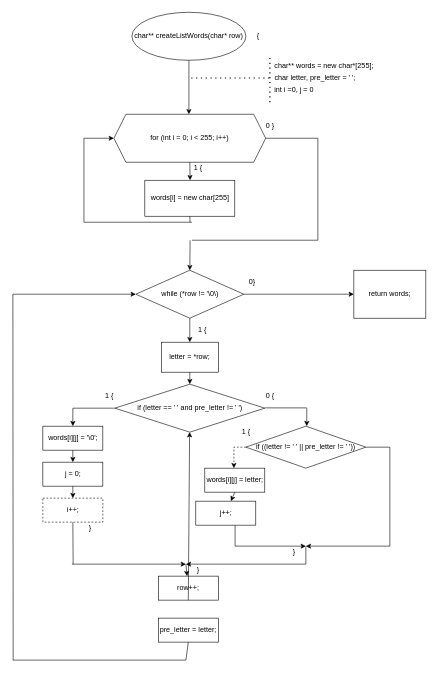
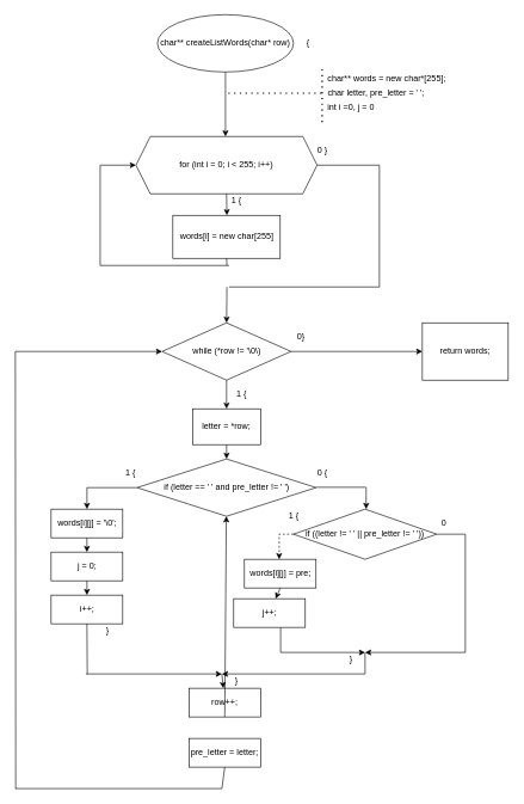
  <mxCell id="0" />
  <mxCell id="1" parent="0" />
  <mxCell id="2" value="char** createListWords(char* row)" style="ellipse;whiteSpace=wrap;html=1;" parent="1" vertex="1"><mxGeometry x="219" y="20" width="190" height="80" as="geometry" /></mxCell>
  <mxCell id="3" value="" style="endArrow=classic;html=1;exitX=0.5;exitY=1;exitDx=0;exitDy=0;" parent="1" source="2" edge="1"><mxGeometry width="50" height="50" relative="1" as="geometry"><mxPoint x="359" y="280" as="sourcePoint" /><mxPoint x="314" y="190" as="targetPoint" /></mxGeometry></mxCell>
  <mxCell id="4" value="" style="endArrow=none;dashed=1;html=1;dashPattern=1 3;strokeWidth=2;" parent="1" edge="1"><mxGeometry width="50" height="50" relative="1" as="geometry"><mxPoint x="318" y="129.5" as="sourcePoint" /><mxPoint x="448" y="129.5" as="targetPoint" /></mxGeometry></mxCell>
  <mxCell id="5" value="" style="endArrow=none;dashed=1;html=1;dashPattern=1 3;strokeWidth=2;" parent="1" edge="1"><mxGeometry width="50" height="50" relative="1" as="geometry"><mxPoint x="449" y="170" as="sourcePoint" /><mxPoint x="449" y="90" as="targetPoint" /></mxGeometry></mxCell>
  <mxCell id="6" value="char** words = new char*[255];" style="text;html=1;align=center;verticalAlign=middle;resizable=0;points=[];autosize=1;" parent="1" vertex="1"><mxGeometry x="449" y="100" width="180" height="20" as="geometry" /></mxCell>
  <mxCell id="7" value="char letter, pre_letter = ' ';" style="text;html=1;align=center;verticalAlign=middle;resizable=0;points=[];autosize=1;" parent="1" vertex="1"><mxGeometry x="449" y="120" width="150" height="20" as="geometry" /></mxCell>
  <mxCell id="8" value="int i =0, j = 0" style="text;html=1;align=center;verticalAlign=middle;resizable=0;points=[];autosize=1;" parent="1" vertex="1"><mxGeometry x="449" y="140" width="80" height="20" as="geometry" /></mxCell>
  <mxCell id="9" value="while (*row != '\0\)" style="rhombus;whiteSpace=wrap;html=1;" parent="1" vertex="1"><mxGeometry x="225.5" y="450" width="180" height="80" as="geometry" /></mxCell>
  <mxCell id="10" value="{" style="text;html=1;align=center;verticalAlign=middle;resizable=0;points=[];autosize=1;" parent="1" vertex="1"><mxGeometry x="419" y="50" width="20" height="20" as="geometry" /></mxCell>
  <mxCell id="11" value="" style="endArrow=classic;html=1;exitX=0.5;exitY=1;exitDx=0;exitDy=0;" parent="1" source="9" edge="1"><mxGeometry width="50" height="50" relative="1" as="geometry"><mxPoint x="360.5" y="540" as="sourcePoint" /><mxPoint x="315.5" y="570" as="targetPoint" /></mxGeometry></mxCell>
  <mxCell id="12" value="1 {" style="text;html=1;align=center;verticalAlign=middle;resizable=0;points=[];autosize=1;" parent="1" vertex="1"><mxGeometry x="320.5" y="540" width="30" height="20" as="geometry" /></mxCell>
  <mxCell id="13" value="letter = *row;" style="rounded=0;whiteSpace=wrap;html=1;" parent="1" vertex="1"><mxGeometry x="268" y="570" width="95" height="50" as="geometry" /></mxCell>
  <mxCell id="14" value="" style="endArrow=classic;html=1;exitX=0.5;exitY=1;exitDx=0;exitDy=0;" parent="1" source="13" edge="1"><mxGeometry width="50" height="50" relative="1" as="geometry"><mxPoint x="360.5" y="640" as="sourcePoint" /><mxPoint x="315.5" y="640" as="targetPoint" /></mxGeometry></mxCell>
  <mxCell id="15" value="if (letter == ' ' and pre_letter != ' ')" style="rhombus;whiteSpace=wrap;html=1;" parent="1" vertex="1"><mxGeometry x="190.5" y="640" width="250" height="80" as="geometry" /></mxCell>
  <mxCell id="16" value="" style="endArrow=none;html=1;exitX=0;exitY=0.5;exitDx=0;exitDy=0;" parent="1" source="15" edge="1"><mxGeometry width="50" height="50" relative="1" as="geometry"><mxPoint x="360.5" y="840" as="sourcePoint" /><mxPoint x="120.5" y="680" as="targetPoint" /></mxGeometry></mxCell>
  <mxCell id="17" value="" style="endArrow=classic;html=1;" parent="1" edge="1"><mxGeometry width="50" height="50" relative="1" as="geometry"><mxPoint x="120.5" y="680" as="sourcePoint" /><mxPoint x="120.5" y="710" as="targetPoint" /></mxGeometry></mxCell>
  <mxCell id="18" value="1 {" style="text;html=1;align=center;verticalAlign=middle;resizable=0;points=[];autosize=1;" parent="1" vertex="1"><mxGeometry x="165.5" y="650" width="30" height="20" as="geometry" /></mxCell>
  <mxCell id="19" value="words[i][j] = '\0';" style="rounded=0;whiteSpace=wrap;html=1;" parent="1" vertex="1"><mxGeometry x="70.5" y="710" width="100" height="40" as="geometry" /></mxCell>
  <mxCell id="20" value="j = 0;" style="rounded=0;whiteSpace=wrap;html=1;" parent="1" vertex="1"><mxGeometry x="70.5" y="770" width="100" height="40" as="geometry" /></mxCell>
- <mxCell id="21" value="i++;" style="rounded=0;whiteSpace=wrap;html=1;dashed=1;" parent="1" vertex="1"><mxGeometry x="70.5" y="830" width="100" height="40" as="geometry" /></mxCell>
+ <mxCell id="21" value="i++;" style="rounded=0;whiteSpace=wrap;html=1;" parent="1" vertex="1"><mxGeometry x="70.5" y="830" width="100" height="40" as="geometry" /></mxCell>
  <mxCell id="22" value="" style="endArrow=classic;html=1;exitX=0.5;exitY=1;exitDx=0;exitDy=0;" parent="1" source="19" target="20" edge="1"><mxGeometry width="50" height="50" relative="1" as="geometry"><mxPoint x="360.5" y="940" as="sourcePoint" /><mxPoint x="410.5" y="890" as="targetPoint" /></mxGeometry></mxCell>
  <mxCell id="23" value="" style="endArrow=classic;html=1;exitX=0.5;exitY=1;exitDx=0;exitDy=0;entryX=0.5;entryY=0;entryDx=0;entryDy=0;" parent="1" source="20" target="21" edge="1"><mxGeometry width="50" height="50" relative="1" as="geometry"><mxPoint x="130.5" y="760" as="sourcePoint" /><mxPoint x="130.5" y="780" as="targetPoint" /></mxGeometry></mxCell>
  <mxCell id="24" value="" style="endArrow=none;html=1;exitX=0;exitY=0.5;exitDx=0;exitDy=0;" parent="1" edge="1"><mxGeometry width="50" height="50" relative="1" as="geometry"><mxPoint x="510.5" y="679.5" as="sourcePoint" /><mxPoint x="440.5" y="679.5" as="targetPoint" /></mxGeometry></mxCell>
  <mxCell id="25" value="" style="endArrow=classic;html=1;" parent="1" edge="1"><mxGeometry width="50" height="50" relative="1" as="geometry"><mxPoint x="510.5" y="680" as="sourcePoint" /><mxPoint x="510.5" y="710" as="targetPoint" /></mxGeometry></mxCell>
- <mxCell id="26" value="words[i][j] = letter;" style="rounded=0;whiteSpace=wrap;html=1;" parent="1" vertex="1"><mxGeometry x="340.5" y="780" width="100" height="40" as="geometry" /></mxCell>
+ <mxCell id="26" value="words[i][j] = pre;" style="rounded=0;whiteSpace=wrap;html=1;" parent="1" vertex="1"><mxGeometry x="340.5" y="780" width="100" height="40" as="geometry" /></mxCell>
  <mxCell id="27" style="edgeStyle=orthogonalEdgeStyle;rounded=0;orthogonalLoop=1;jettySize=auto;html=1;" parent="1" source="28" edge="1"><mxGeometry relative="1" as="geometry"><mxPoint x="509" y="910" as="targetPoint" /><Array as="points"><mxPoint x="391" y="910" /></Array></mxGeometry></mxCell>
  <mxCell id="28" value="j++;" style="rounded=0;whiteSpace=wrap;html=1;" parent="1" vertex="1"><mxGeometry x="325.5" y="835" width="100" height="40" as="geometry" /></mxCell>
  <mxCell id="29" value="" style="endArrow=classic;html=1;exitX=0.5;exitY=1;exitDx=0;exitDy=0;" parent="1" source="26" target="28" edge="1"><mxGeometry width="50" height="50" relative="1" as="geometry"><mxPoint x="130.5" y="760" as="sourcePoint" /><mxPoint x="130.5" y="780" as="targetPoint" /><Array as="points" /></mxGeometry></mxCell>
  <mxCell id="30" value="" style="endArrow=none;html=1;exitX=0.5;exitY=1;exitDx=0;exitDy=0;" parent="1" source="21" edge="1"><mxGeometry width="50" height="50" relative="1" as="geometry"><mxPoint x="360.5" y="840" as="sourcePoint" /><mxPoint x="121" y="940" as="targetPoint" /></mxGeometry></mxCell>
  <mxCell id="31" value="row++;" style="rounded=0;whiteSpace=wrap;html=1;" parent="1" vertex="1"><mxGeometry x="263" y="960" width="100" height="40" as="geometry" /></mxCell>
  <mxCell id="32" value="pre_letter = letter;" style="rounded=0;whiteSpace=wrap;html=1;" parent="1" vertex="1"><mxGeometry x="263" y="1030" width="100" height="40" as="geometry" /></mxCell>
  <mxCell id="33" value="" style="endArrow=classic;html=1;exitX=0.5;exitY=1;exitDx=0;exitDy=0;" parent="1" source="31" target="15" edge="1"><mxGeometry width="50" height="50" relative="1" as="geometry"><mxPoint x="320.5" y="900" as="sourcePoint" /><mxPoint x="320.5" y="930" as="targetPoint" /></mxGeometry></mxCell>
  <mxCell id="34" value="" style="endArrow=none;html=1;" parent="1" edge="1"><mxGeometry width="50" height="50" relative="1" as="geometry"><mxPoint x="309" y="1100" as="sourcePoint" /><mxPoint x="20.5" y="1100" as="targetPoint" /></mxGeometry></mxCell>
  <mxCell id="35" value="" style="endArrow=none;html=1;" parent="1" edge="1"><mxGeometry width="50" height="50" relative="1" as="geometry"><mxPoint x="21" y="1100" as="sourcePoint" /><mxPoint x="20.5" y="490" as="targetPoint" /></mxGeometry></mxCell>
  <mxCell id="36" value="" style="endArrow=classic;html=1;entryX=0;entryY=0.5;entryDx=0;entryDy=0;" parent="1" target="9" edge="1"><mxGeometry width="50" height="50" relative="1" as="geometry"><mxPoint x="20.5" y="490" as="sourcePoint" /><mxPoint x="190.5" y="500" as="targetPoint" /></mxGeometry></mxCell>
  <mxCell id="37" value="" style="endArrow=classic;html=1;exitX=1;exitY=0.5;exitDx=0;exitDy=0;" parent="1" source="9" target="54" edge="1"><mxGeometry width="50" height="50" relative="1" as="geometry"><mxPoint x="410.5" y="550" as="sourcePoint" /><mxPoint x="549" y="490" as="targetPoint" /></mxGeometry></mxCell>
  <mxCell id="38" value="for (int i = 0; i &amp;lt; 255; i++)" style="shape=hexagon;perimeter=hexagonPerimeter2;whiteSpace=wrap;html=1;fixedSize=1;" parent="1" vertex="1"><mxGeometry x="189" y="190" width="253" height="80" as="geometry" /></mxCell>
  <mxCell id="39" value="" style="endArrow=classic;html=1;exitX=0.5;exitY=1;exitDx=0;exitDy=0;" parent="1" source="38" edge="1"><mxGeometry width="50" height="50" relative="1" as="geometry"><mxPoint x="399" y="280" as="sourcePoint" /><mxPoint x="316" y="300" as="targetPoint" /></mxGeometry></mxCell>
  <mxCell id="40" value="words[i] = new char[255]" style="rounded=0;whiteSpace=wrap;html=1;" parent="1" vertex="1"><mxGeometry x="240.5" y="300" width="150" height="60" as="geometry" /></mxCell>
  <mxCell id="41" value="1 {" style="text;html=1;align=center;verticalAlign=middle;resizable=0;points=[];autosize=1;" parent="1" vertex="1"><mxGeometry x="314" y="270" width="30" height="20" as="geometry" /></mxCell>
  <mxCell id="42" value="" style="endArrow=none;html=1;exitX=0.5;exitY=1;exitDx=0;exitDy=0;" parent="1" source="40" edge="1"><mxGeometry width="50" height="50" relative="1" as="geometry"><mxPoint x="399" y="270" as="sourcePoint" /><mxPoint x="316" y="370" as="targetPoint" /></mxGeometry></mxCell>
  <mxCell id="43" value="" style="endArrow=none;html=1;" parent="1" edge="1"><mxGeometry width="50" height="50" relative="1" as="geometry"><mxPoint x="139" y="370" as="sourcePoint" /><mxPoint x="319" y="370" as="targetPoint" /></mxGeometry></mxCell>
  <mxCell id="44" value="" style="endArrow=none;html=1;" parent="1" edge="1"><mxGeometry width="50" height="50" relative="1" as="geometry"><mxPoint x="139" y="370" as="sourcePoint" /><mxPoint x="139" y="230" as="targetPoint" /></mxGeometry></mxCell>
  <mxCell id="45" value="" style="endArrow=classic;html=1;entryX=0;entryY=0.5;entryDx=0;entryDy=0;" parent="1" target="38" edge="1"><mxGeometry width="50" height="50" relative="1" as="geometry"><mxPoint x="139" y="230" as="sourcePoint" /><mxPoint x="449" y="220" as="targetPoint" /></mxGeometry></mxCell>
  <mxCell id="46" value="" style="endArrow=none;html=1;" parent="1" edge="1"><mxGeometry width="50" height="50" relative="1" as="geometry"><mxPoint x="529" y="400" as="sourcePoint" /><mxPoint x="529" y="230" as="targetPoint" /></mxGeometry></mxCell>
  <mxCell id="47" value="" style="endArrow=none;html=1;exitX=1;exitY=0.5;exitDx=0;exitDy=0;" parent="1" source="38" edge="1"><mxGeometry width="50" height="50" relative="1" as="geometry"><mxPoint x="239" y="370" as="sourcePoint" /><mxPoint x="529" y="230" as="targetPoint" /></mxGeometry></mxCell>
  <mxCell id="48" value="" style="endArrow=none;html=1;" parent="1" edge="1"><mxGeometry width="50" height="50" relative="1" as="geometry"><mxPoint x="319" y="400" as="sourcePoint" /><mxPoint x="529" y="400" as="targetPoint" /></mxGeometry></mxCell>
  <mxCell id="49" value="" style="endArrow=classic;html=1;entryX=0.5;entryY=0;entryDx=0;entryDy=0;" parent="1" target="9" edge="1"><mxGeometry width="50" height="50" relative="1" as="geometry"><mxPoint x="316" y="400" as="sourcePoint" /><mxPoint x="289" y="320" as="targetPoint" /></mxGeometry></mxCell>
  <mxCell id="50" value="0 }" style="text;html=1;align=center;verticalAlign=middle;resizable=0;points=[];autosize=1;" parent="1" vertex="1"><mxGeometry x="434" y="200" width="30" height="20" as="geometry" /></mxCell>
  <mxCell id="51" value="0}" style="text;html=1;align=center;verticalAlign=middle;resizable=0;points=[];autosize=1;" parent="1" vertex="1"><mxGeometry x="404" y="460" width="30" height="20" as="geometry" /></mxCell>
  <mxCell id="52" value="}" style="text;html=1;align=center;verticalAlign=middle;resizable=0;points=[];autosize=1;" parent="1" vertex="1"><mxGeometry x="139" y="870" width="20" height="20" as="geometry" /></mxCell>
  <mxCell id="53" value="0 {" style="text;html=1;align=center;verticalAlign=middle;resizable=0;points=[];autosize=1;" parent="1" vertex="1"><mxGeometry x="434" y="650" width="30" height="20" as="geometry" /></mxCell>
  <mxCell id="54" value="return words;" style="whiteSpace=wrap;html=1;rounded=0;" parent="1" vertex="1"><mxGeometry x="589" y="450" width="120" height="80" as="geometry" /></mxCell>
  <mxCell id="55" style="edgeStyle=orthogonalEdgeStyle;rounded=0;orthogonalLoop=1;jettySize=auto;html=1;dashed=1;" parent="1" source="57" target="26" edge="1"><mxGeometry relative="1" as="geometry"><mxPoint x="389" y="770" as="targetPoint" /><Array as="points"><mxPoint x="389" y="745" /></Array></mxGeometry></mxCell>
  <mxCell id="56" style="edgeStyle=orthogonalEdgeStyle;rounded=0;orthogonalLoop=1;jettySize=auto;html=1;" parent="1" source="57" edge="1"><mxGeometry relative="1" as="geometry"><mxPoint x="509" y="910" as="targetPoint" /><Array as="points"><mxPoint x="649" y="745" /><mxPoint x="649" y="910" /></Array></mxGeometry></mxCell>
  <mxCell id="57" value="if ((letter != ' ' || pre_letter != ' '))" style="rhombus;whiteSpace=wrap;html=1;" parent="1" vertex="1"><mxGeometry x="409" y="710" width="200" height="70" as="geometry" /></mxCell>
  <mxCell id="58" value="" style="endArrow=none;html=1;exitX=0.5;exitY=1;exitDx=0;exitDy=0;" parent="1" source="32" edge="1"><mxGeometry width="50" height="50" relative="1" as="geometry"><mxPoint x="429" y="1010" as="sourcePoint" /><mxPoint x="309" y="1100" as="targetPoint" /></mxGeometry></mxCell>
  <mxCell id="59" value="" style="endArrow=classic;html=1;" parent="1" edge="1"><mxGeometry width="50" height="50" relative="1" as="geometry"><mxPoint x="509" y="940" as="sourcePoint" /><mxPoint x="309" y="940" as="targetPoint" /></mxGeometry></mxCell>
  <mxCell id="60" value="" style="endArrow=none;html=1;" parent="1" edge="1"><mxGeometry width="50" height="50" relative="1" as="geometry"><mxPoint x="509" y="910" as="sourcePoint" /><mxPoint x="509" y="940" as="targetPoint" /></mxGeometry></mxCell>
  <mxCell id="61" value="" style="endArrow=classic;html=1;" parent="1" edge="1"><mxGeometry width="50" height="50" relative="1" as="geometry"><mxPoint x="119" y="940" as="sourcePoint" /><mxPoint x="309" y="940" as="targetPoint" /></mxGeometry></mxCell>
  <mxCell id="62" value="" style="endArrow=classic;html=1;" parent="1" target="31" edge="1"><mxGeometry width="50" height="50" relative="1" as="geometry"><mxPoint x="309" y="940" as="sourcePoint" /><mxPoint x="259" y="830" as="targetPoint" /></mxGeometry></mxCell>
  <mxCell id="63" value="1 {" style="text;html=1;align=center;verticalAlign=middle;resizable=0;points=[];autosize=1;" vertex="1" parent="1"><mxGeometry x="394" y="710" width="30" height="20" as="geometry" /></mxCell>
+ <mxCell id="64" value="0" style="text;html=1;align=center;verticalAlign=middle;resizable=0;points=[];autosize=1;" vertex="1" parent="1"><mxGeometry x="609" y="720" width="20" height="20" as="geometry" /></mxCell>
  <mxCell id="65" value="}" style="text;html=1;align=center;verticalAlign=middle;resizable=0;points=[];autosize=1;" vertex="1" parent="1"><mxGeometry x="479" y="910" width="20" height="20" as="geometry" /></mxCell>
  <mxCell id="66" value="}" style="text;html=1;align=center;verticalAlign=middle;resizable=0;points=[];autosize=1;" vertex="1" parent="1"><mxGeometry x="319" y="940" width="20" height="20" as="geometry" /></mxCell>
